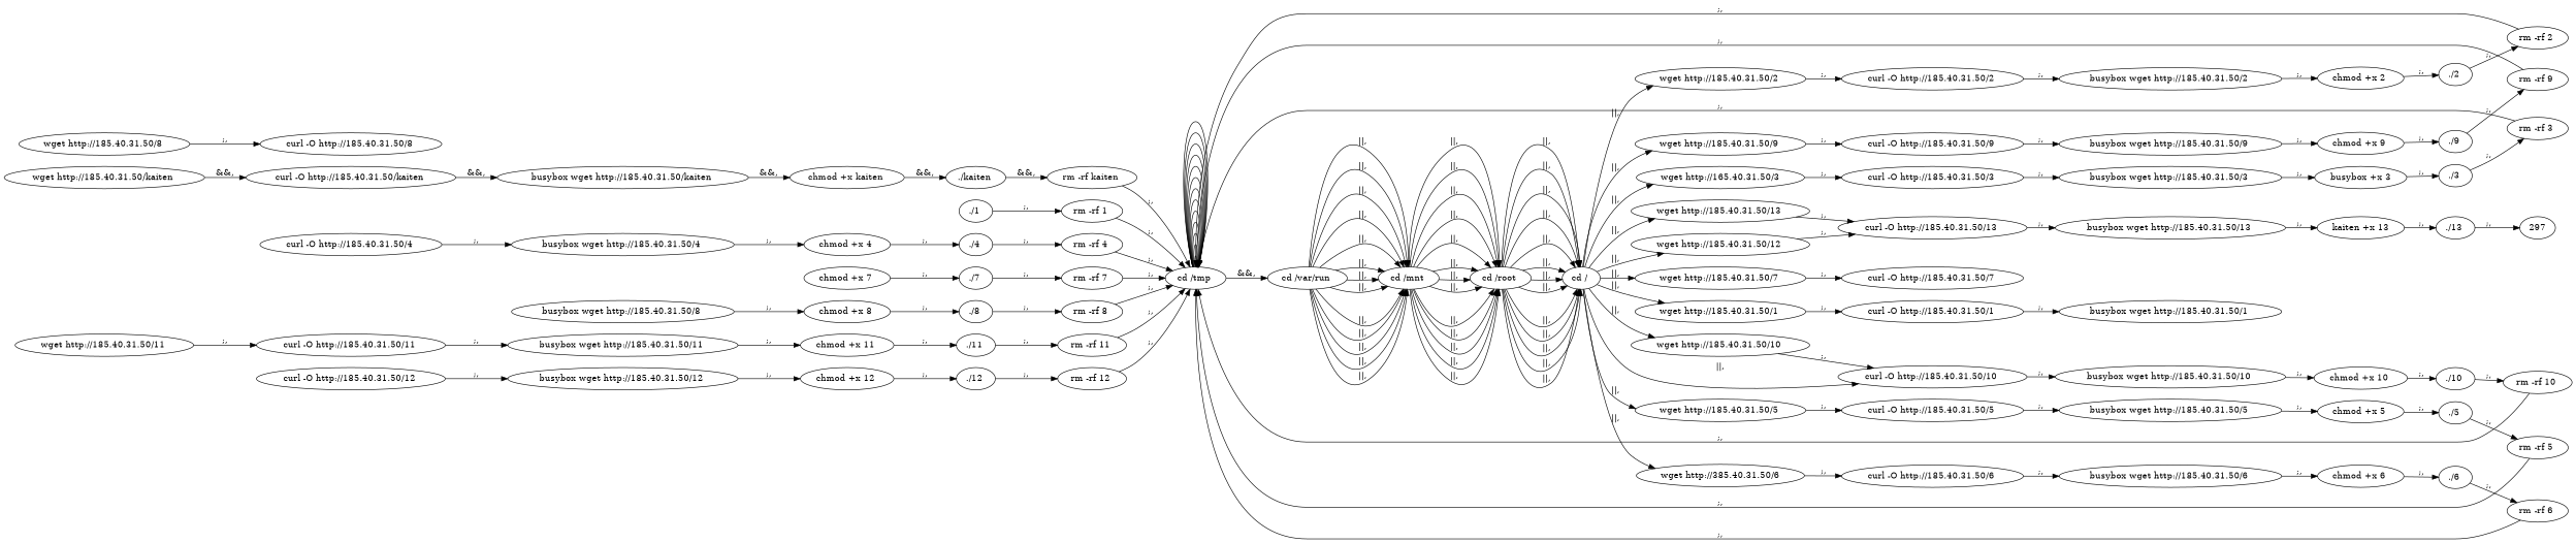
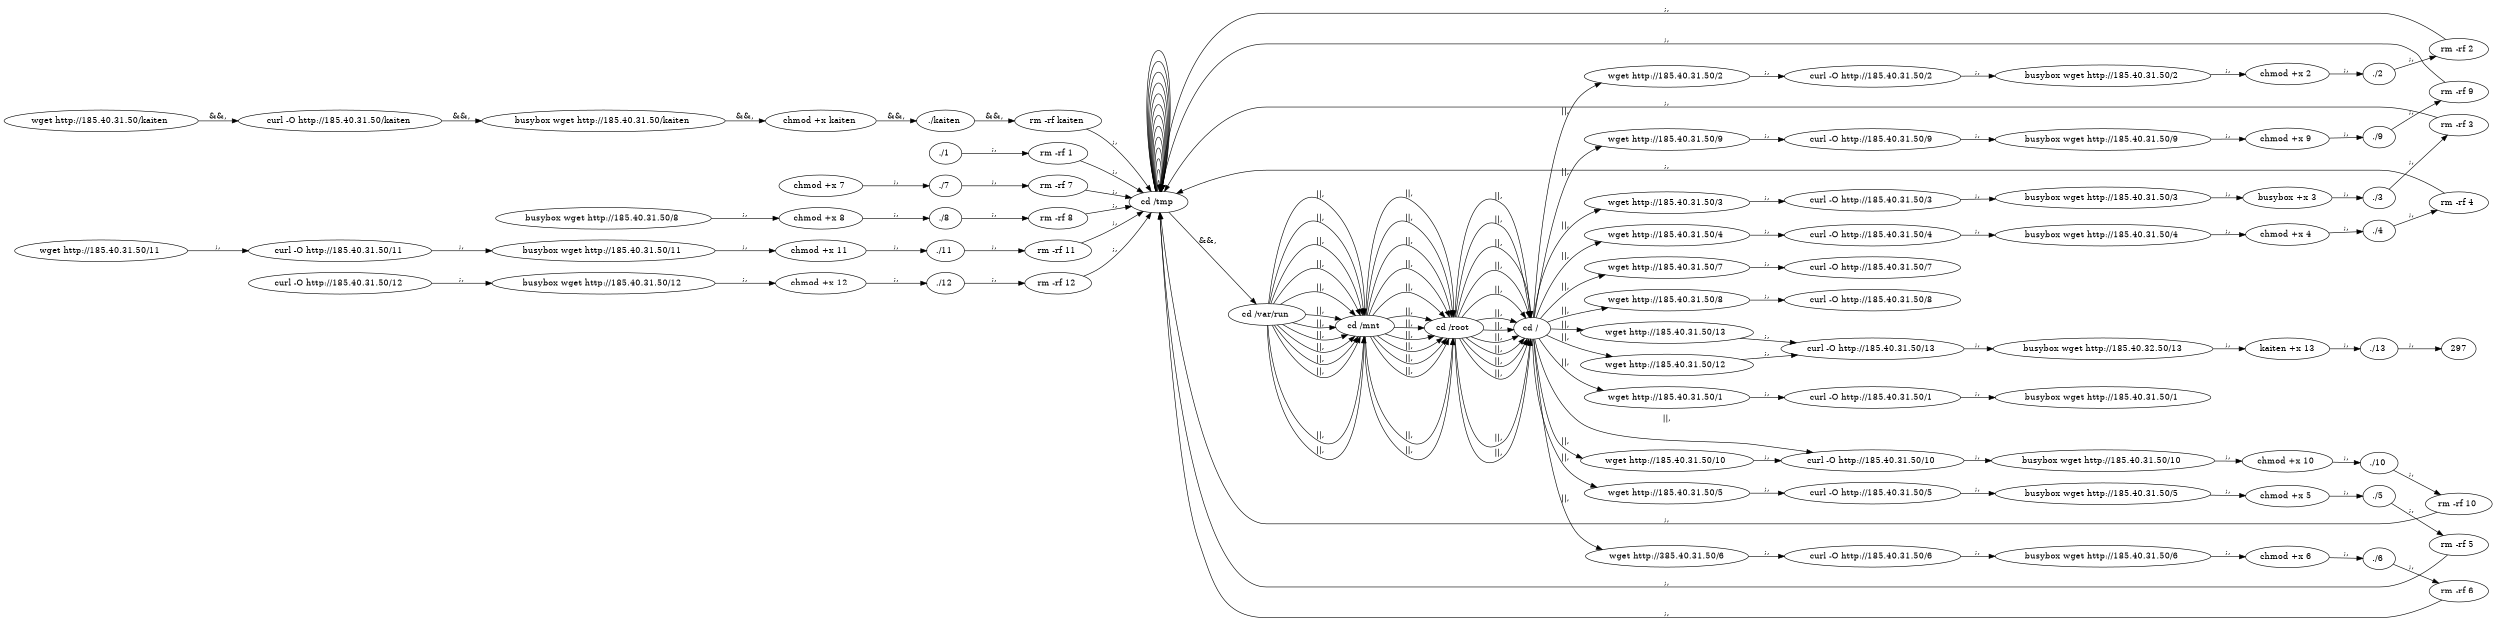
  digraph {
    rankdir=LR
    n1 [label="cd /tmp "]
    n2 [label="cd /var/run "]
    n3 [label="cd /mnt "]
    n4 [label="wget http://185.40.31.50/kaiten "]
    n5 [label="curl -O http://185.40.31.50/kaiten "]
    n6 [label="busybox wget http://185.40.31.50/kaiten "]
    n7 [label="chmod +x kaiten "]
    n8 [label="./kaiten "]
    n9 [label="rm -rf kaiten "]
    n10 [label="cd /root "]
    n11 [label="cd / "]
    n12 [label="wget http://185.40.31.50/1 "]
    n13 [label="wget http://185.40.31.50/2 "]
-   n14 [label="wget http://165.40.31.50/3"]
+   n14 [label="wget http://185.40.31.50/3 "]
+   n15 [label="wget http://185.40.31.50/4 "]
    n16 [label="wget http://185.40.31.50/5 "]
    n17 [label="wget http://385.40.31.50/6"]
    n18 [label="wget http://185.40.31.50/7 "]
    n19 [label="wget http://185.40.31.50/8 "]
    n20 [label="wget http://185.40.31.50/9 "]
    n21 [label="wget http://185.40.31.50/10 "]
    n22 [label="wget http://185.40.31.50/12 "]
    n23 [label="wget http://185.40.31.50/13 "]
    n24 [label="curl -O http://185.40.31.50/10 "]
    n25 [label="curl -O http://185.40.31.50/1 "]
    n26 [label="curl -O http://185.40.31.50/2 "]
    n27 [label="curl -O http://185.40.31.50/3 "]
    n28 [label="curl -O http://185.40.31.50/4 "]
    n29 [label="curl -O http://185.40.31.50/5 "]
    n30 [label="curl -O http://185.40.31.50/6 "]
    n31 [label="curl -O http://185.40.31.50/7 "]
    n32 [label="curl -O http://185.40.31.50/8 "]
    n33 [label="curl -O http://185.40.31.50/9 "]
    n34 [label="wget http://185.40.31.50/11 "]
    n35 [label="curl -O http://185.40.31.50/11 "]
    n36 [label="curl -O http://185.40.31.50/13 "]
    n37 [label="busybox wget http://185.40.31.50/1 "]
    n38 [label="./1 "]
    n39 [label="rm -rf 1 "]
    n40 [label="busybox wget http://185.40.31.50/2 "]
    n41 [label="chmod +x 2 "]
    n42 [label="./2 "]
    n43 [label="rm -rf 2 "]
    n44 [label="busybox wget http://185.40.31.50/3 "]
    n45 [label="busybox +x 3"]
    n46 [label="./3 "]
    n47 [label="rm -rf 3 "]
    n48 [label="busybox wget http://185.40.31.50/4 "]
    n49 [label="chmod +x 4 "]
    n50 [label="./4 "]
    n51 [label="rm -rf 4 "]
    n52 [label="busybox wget http://185.40.31.50/5 "]
    n53 [label="chmod +x 5 "]
    n54 [label="./5 "]
    n55 [label="rm -rf 5 "]
    n56 [label="busybox wget http://185.40.31.50/6 "]
    n57 [label="chmod +x 6 "]
    n58 [label="./6 "]
    n59 [label="rm -rf 6 "]
    n60 [label="chmod +x 7 "]
    n61 [label="./7 "]
    n62 [label="rm -rf 7 "]
    n63 [label="busybox wget http://185.40.31.50/8 "]
    n64 [label="chmod +x 8 "]
    n65 [label="./8 "]
    n66 [label="rm -rf 8 "]
    n67 [label="busybox wget http://185.40.31.50/9 "]
    n68 [label="chmod +x 9 "]
    n69 [label="./9 "]
    n70 [label="rm -rf 9 "]
    n71 [label="busybox wget http://185.40.31.50/10 "]
    n72 [label="chmod +x 10 "]
    n73 [label="./10 "]
    n74 [label="rm -rf 10 "]
    n75 [label="busybox wget http://185.40.31.50/11 "]
    n76 [label="chmod +x 11 "]
    n77 [label="./11 "]
    n78 [label="rm -rf 11 "]
    n79 [label="curl -O http://185.40.31.50/12 "]
    n80 [label="busybox wget http://185.40.31.50/12 "]
    n81 [label="chmod +x 12 "]
    n82 [label="./12 "]
    n83 [label="rm -rf 12 "]
-   n84 [label="busybox wget http://185.40.31.50/13 "]
+   n84 [label="busybox wget http://185.40.32.50/13"]
    n85 [label="kaiten +x 13"]
    n86 [label="./13 "]
    297
    n1 -> n1
    n1 -> n1
    n1 -> n1
    n1 -> n1
    n1 -> n1
    n1 -> n1
    n1 -> n1
    n1 -> n1
    n1 -> n1
    n1 -> n1
    n1 -> n1
    n1 -> n1
    n1 -> n1
    n1 -> n2 [label="&&,"]
    n2 -> n3 [label="||,"]
    n2 -> n3 [label="||,"]
    n2 -> n3 [label="||,"]
    n2 -> n3 [label="||,"]
    n2 -> n3 [label="||,"]
    n2 -> n3 [label="||,"]
    n2 -> n3 [label="||,"]
    n2 -> n3 [label="||,"]
    n2 -> n3 [label="||,"]
    n2 -> n3 [label="||,"]
    n2 -> n3 [label="||,"]
    n2 -> n3 [label="||,"]
    n2 -> n3 [label="||,"]
    n3 -> n10 [label="||,"]
    n3 -> n10 [label="||,"]
    n3 -> n10 [label="||,"]
    n3 -> n10 [label="||,"]
    n3 -> n10 [label="||,"]
    n3 -> n10 [label="||,"]
    n3 -> n10 [label="||,"]
    n3 -> n10 [label="||,"]
    n3 -> n10 [label="||,"]
    n3 -> n10 [label="||,"]
    n3 -> n10 [label="||,"]
    n3 -> n10 [label="||,"]
    n3 -> n10 [label="||,"]
    n4 -> n5 [label="&&,"]
    n5 -> n6 [label="&&,"]
    n6 -> n7 [label="&&,"]
    n7 -> n8 [label="&&,"]
    n8 -> n9 [label="&&,"]
    n9 -> n1 [label=";,"]
    n10 -> n11 [label="||,"]
    n10 -> n11 [label="||,"]
    n10 -> n11 [label="||,"]
    n10 -> n11 [label="||,"]
    n10 -> n11 [label="||,"]
    n10 -> n11 [label="||,"]
    n10 -> n11 [label="||,"]
    n10 -> n11 [label="||,"]
    n10 -> n11 [label="||,"]
    n10 -> n11 [label="||,"]
    n10 -> n11 [label="||,"]
    n10 -> n11 [label="||,"]
    n10 -> n11 [label="||,"]
    n11 -> n12 [label="||,"]
    n11 -> n13 [label="||,"]
    n11 -> n14 [label="||,"]
+   n11 -> n15 [label="||,"]
    n11 -> n16 [label="||,"]
    n11 -> n17 [label="||,"]
    n11 -> n18 [label="||,"]
+   n11 -> n19 [label="||,"]
    n11 -> n20 [label="||,"]
    n11 -> n21 [label="||,"]
    n11 -> n22 [label="||,"]
    n11 -> n23 [label="||,"]
    n11 -> n24 [label="||,"]
    n12 -> n25 [label=";,"]
    n13 -> n26 [label=";,"]
    n14 -> n27 [label=";,"]
+   n15 -> n28 [label=";,"]
    n16 -> n29 [label=";,"]
    n17 -> n30 [label=";,"]
    n18 -> n31 [label=";,"]
    n19 -> n32 [label=";,"]
    n20 -> n33 [label=";,"]
    n21 -> n24 [label=";,"]
    n22 -> n36 [label=";,"]
    n23 -> n36 [label=";,"]
    n24 -> n71 [label=";,"]
    n25 -> n37 [label=";,"]
    n26 -> n40 [label=";,"]
    n27 -> n44 [label=";,"]
    n28 -> n48 [label=";,"]
    n29 -> n52 [label=";,"]
    n30 -> n56 [label=";,"]
    n33 -> n67 [label=";,"]
    n34 -> n35 [label=";,"]
    n35 -> n75 [label=";,"]
    n36 -> n84 [label=";,"]
    n38 -> n39 [label=";,"]
    n39 -> n1 [label=";,"]
    n40 -> n41 [label=";,"]
    n41 -> n42 [label=";,"]
    n42 -> n43 [label=";,"]
    n43 -> n1 [label=";,"]
    n44 -> n45 [label=";,"]
    n45 -> n46 [label=";,"]
    n46 -> n47 [label=";,"]
    n47 -> n1 [label=";,"]
    n48 -> n49 [label=";,"]
    n49 -> n50 [label=";,"]
    n50 -> n51 [label=";,"]
    n51 -> n1 [label=";,"]
    n52 -> n53 [label=";,"]
    n53 -> n54 [label=";,"]
    n54 -> n55 [label=";,"]
    n55 -> n1 [label=";,"]
    n56 -> n57 [label=";,"]
    n57 -> n58 [label=";,"]
    n58 -> n59 [label=";,"]
    n59 -> n1 [label=";,"]
    n60 -> n61 [label=";,"]
    n61 -> n62 [label=";,"]
    n62 -> n1 [label=";,"]
    n63 -> n64 [label=";,"]
    n64 -> n65 [label=";,"]
    n65 -> n66 [label=";,"]
    n66 -> n1 [label=";,"]
    n67 -> n68 [label=";,"]
    n68 -> n69 [label=";,"]
    n69 -> n70 [label=";,"]
    n70 -> n1 [label=";,"]
    n71 -> n72 [label=";,"]
    n72 -> n73 [label=";,"]
    n73 -> n74 [label=";,"]
    n74 -> n1 [label=";,"]
    n75 -> n76 [label=";,"]
    n76 -> n77 [label=";,"]
    n77 -> n78 [label=";,"]
    n78 -> n1 [label=";,"]
    n79 -> n80 [label=";,"]
    n80 -> n81 [label=";,"]
    n81 -> n82 [label=";,"]
    n82 -> n83 [label=";,"]
    n83 -> n1 [label=";,"]
    n84 -> n85 [label=";,"]
    n85 -> n86 [label=";,"]
    n86 -> 297 [label=";,"]
  }
